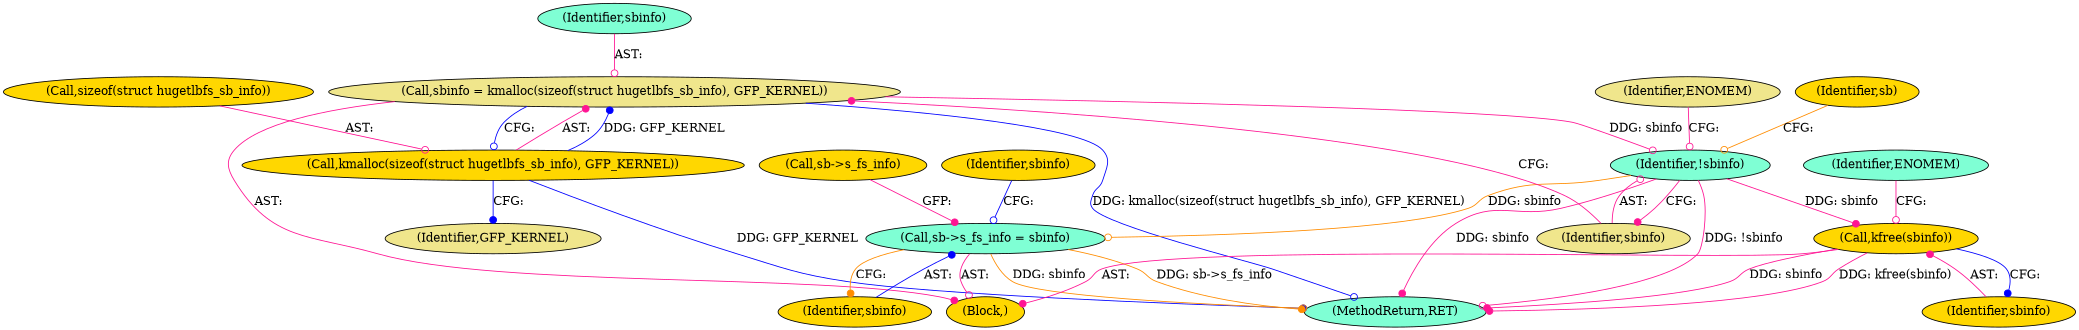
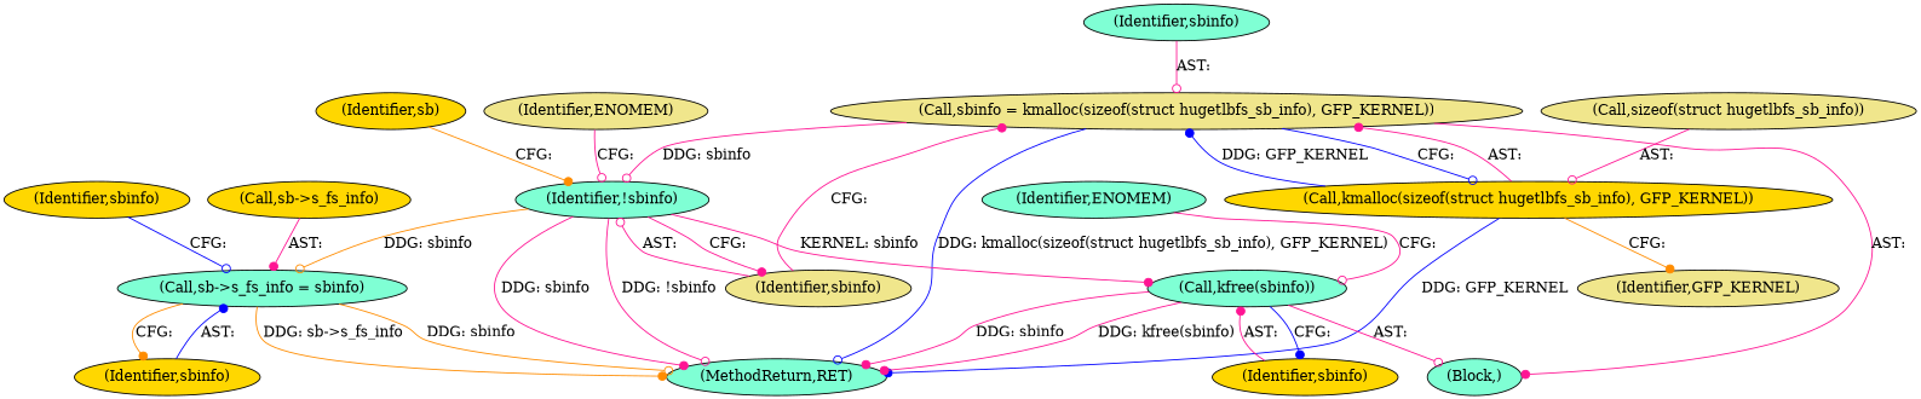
  digraph {
    node [fillcolor=gold style=filled]
    edge [arrowhead=dot color=deeppink]
    n1 [fillcolor=khaki label="(Call,sbinfo = kmalloc(sizeof(struct hugetlbfs_sb_info), GFP_KERNEL))"]
    n2 [label="(Call,kmalloc(sizeof(struct hugetlbfs_sb_info), GFP_KERNEL))"]
    n3 [fillcolor=aquamarine label="(Identifier,!sbinfo)"]
-   n4 [label="(Block,)"]
+   n4 [fillcolor=aquamarine label="(Block,)"]
    n5 [fillcolor=aquamarine label="(MethodReturn,RET)"]
    n6 [fillcolor=khaki label="(Identifier,GFP_KERNEL)"]
    n7 [fillcolor=aquamarine label="(Call,sb->s_fs_info = sbinfo)"]
-   n8 [label="(Call,kfree(sbinfo))"]
+   n8 [fillcolor=aquamarine label="(Call,kfree(sbinfo))"]
    n9 [fillcolor=khaki label="(Identifier,sbinfo)"]
    n10 [label="(Identifier,sbinfo)"]
    n11 [label="(Identifier,sbinfo)"]
    n12 [fillcolor=khaki label="(Identifier,ENOMEM)"]
-   n13 [label="(Call,sizeof(struct hugetlbfs_sb_info))"]
+   n13 [fillcolor=khaki label="(Call,sizeof(struct hugetlbfs_sb_info))"]
    n14 [fillcolor=aquamarine label="(Identifier,ENOMEM)"]
    n15 [label="(Identifier,sbinfo)"]
    n16 [label="(Call,sb->s_fs_info)"]
    n17 [fillcolor=aquamarine label="(Identifier,sbinfo)"]
    n18 [label="(Identifier,sb)"]
    n1 -> n2 [arrowhead=odot color=blue label="CFG: "]
    n1 -> n3 [arrowhead=odot label="DDG: sbinfo"]
    n1 -> n4 [label="AST: "]
    n1 -> n5 [arrowhead=odot color=blue label="DDG: kmalloc(sizeof(struct hugetlbfs_sb_info), GFP_KERNEL)"]
    n2 -> n1 [label="AST: "]
    n2 -> n1 [color=blue label="DDG: GFP_KERNEL"]
    n2 -> n5 [color=blue label="DDG: GFP_KERNEL"]
-   n2 -> n6 [color=blue label="CFG: "]
+   n2 -> n6 [color=darkorange label="CFG: "]
    n3 -> n5 [label="DDG: sbinfo"]
    n3 -> n5 [arrowhead=odot label="DDG: !sbinfo"]
    n3 -> n7 [arrowhead=odot color=darkorange label="DDG: sbinfo"]
-   n3 -> n8 [label="DDG: sbinfo"]
+   n3 -> n8 [label="KERNEL: sbinfo"]
    n3 -> n9 [label="CFG: "]
-   n7 -> n4 [arrowhead=odot label="AST: "]
    n7 -> n5 [color=darkorange label="DDG: sb->s_fs_info"]
    n7 -> n5 [arrowhead=odot color=darkorange label="DDG: sbinfo"]
    n7 -> n10 [color=darkorange label="CFG: "]
-   n8 -> n4 [label="AST: "]
+   n8 -> n4 [arrowhead=odot label="AST: "]
    n8 -> n5 [label="DDG: sbinfo"]
    n8 -> n5 [label="DDG: kfree(sbinfo)"]
    n8 -> n11 [color=blue label="CFG: "]
    n9 -> n1 [label="CFG: "]
    n9 -> n3 [arrowhead=odot label="AST: "]
    n10 -> n7 [color=blue label="AST: "]
    n11 -> n8 [label="AST: "]
    n12 -> n3 [arrowhead=odot label="CFG: "]
    n13 -> n2 [arrowhead=odot label="AST: "]
    n14 -> n8 [arrowhead=odot label="CFG: "]
    n15 -> n7 [arrowhead=odot color=blue label="CFG: "]
-   n16 -> n7 [label="GFP: "]
+   n16 -> n7 [label="AST: "]
    n17 -> n1 [arrowhead=odot label="AST: "]
-   n18 -> n3 [arrowhead=odot color=darkorange label="CFG: "]
+   n18 -> n3 [color=darkorange label="CFG: "]
  }
